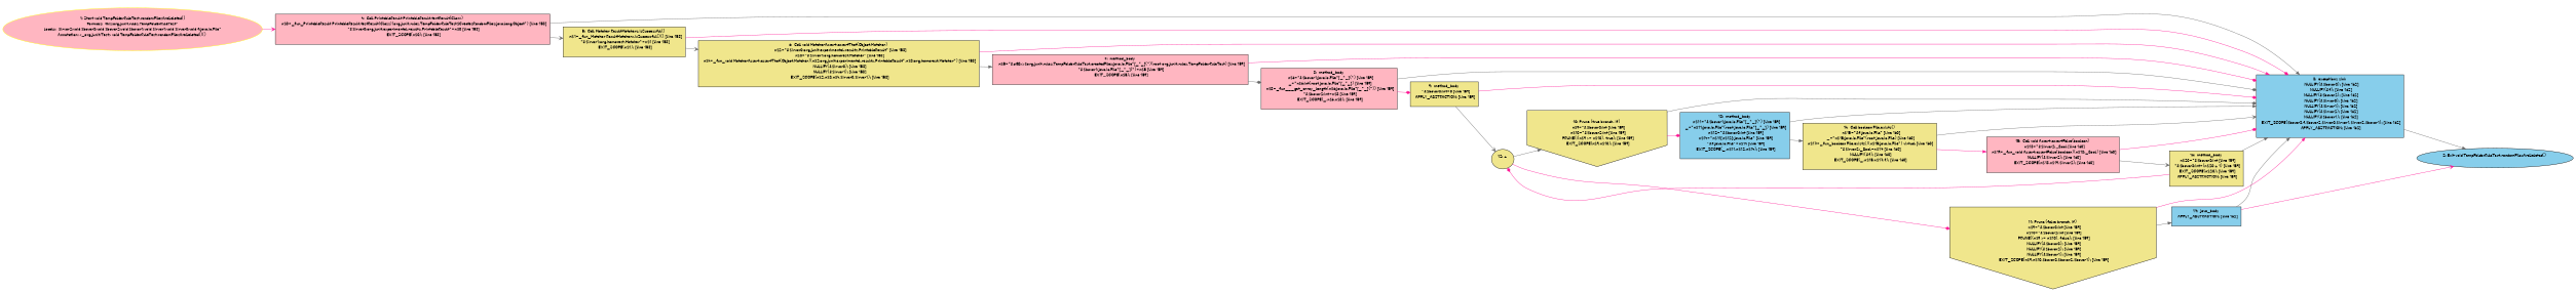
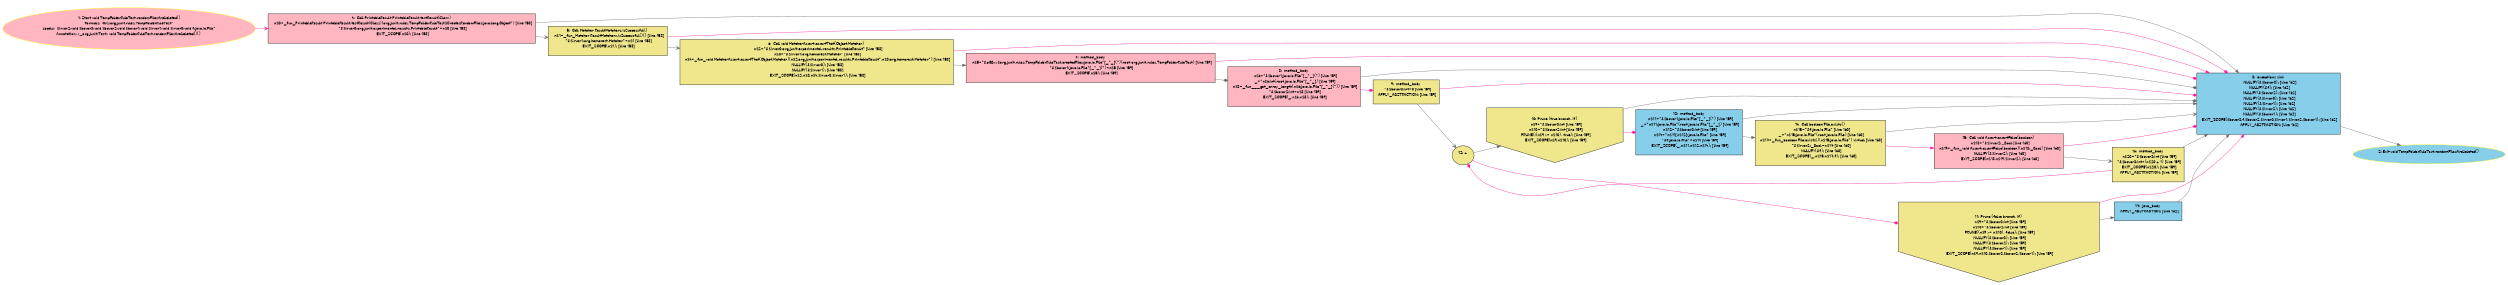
  digraph {
    fontname="Patrick Hand"
    rankdir=LR
    node [fillcolor=khaki fontname="Patrick Hand" style=filled shape=box]
    edge [arrowhead=normal color=gray40 fontname="Patrick Hand"]
    n1 [color=yellow fillcolor=lightpink label="1: Start void TempFolderRuleTest.randomFilesAreDeleted()\nFormals:  this:org.junit.rules.TempFolderRuleTest*\nLocals:  $irvar2:void $bcvar3:void $bcvar2:void $bcvar1:void $irvar1:void $irvar0:void f:java.io.File*\nAnnotation: <_org.junit.Test> void TempFolderRuleTest.randomFilesAreDeleted()() \n  " shape=""]
    n2 [fillcolor=lightpink label="4:  Call PrintableResult PrintableResult.testResult(Class) \n   n$0=_fun_PrintableResult PrintableResult.testResult(Class)(org.junit.rules.TempFolderRuleTest$CreatesRandomFiles:java.lang.Object*) [line 158]\n  *&$irvar0:org.junit.experimental.results.PrintableResult*=n$0 [line 158]\n  EXIT_SCOPE(n$0); [line 158]\n "]
    n3 [fillcolor=skyblue label="3:  exceptions sink \n   NULLIFY(&$bcvar3); [line 162]\n  NULLIFY(&f); [line 162]\n  NULLIFY(&$bcvar2); [line 162]\n  NULLIFY(&$irvar0); [line 162]\n  NULLIFY(&$irvar1); [line 162]\n  NULLIFY(&$irvar2); [line 162]\n  NULLIFY(&$bcvar1); [line 162]\n  EXIT_SCOPE($bcvar3,f,$bcvar2,$irvar0,$irvar1,$irvar2,$bcvar1); [line 162]\n  APPLY_ABSTRACTION; [line 162]\n "]
    n4 [label="5:  Call Matcher ResultMatchers.isSuccessful() \n   n$1=_fun_Matcher ResultMatchers.isSuccessful()() [line 158]\n  *&$irvar1:org.hamcrest.Matcher*=n$1 [line 158]\n  EXIT_SCOPE(n$1); [line 158]\n "]
-   n5 [color=black fillcolor=skyblue label="2: Exit void TempFolderRuleTest.randomFilesAreDeleted() \n  " shape=""]
+   n5 [color=yellow fillcolor=skyblue label="2: Exit void TempFolderRuleTest.randomFilesAreDeleted() \n  " shape=""]
    n6 [label="6:  Call void MatcherAssert.assertThat(Object,Matcher) \n   n$2=*&$irvar0:org.junit.experimental.results.PrintableResult* [line 158]\n  n$3=*&$irvar1:org.hamcrest.Matcher* [line 158]\n  n$4=_fun_void MatcherAssert.assertThat(Object,Matcher)(n$2:org.junit.experimental.results.PrintableResult*,n$3:org.hamcrest.Matcher*) [line 158]\n  NULLIFY(&$irvar0); [line 158]\n  NULLIFY(&$irvar1); [line 158]\n  EXIT_SCOPE(n$2,n$3,n$4,$irvar0,$irvar1); [line 158]\n "]
    n7 [fillcolor=lightpink label="7:  method_body \n   n$5=*&#GB<>$org.junit.rules.TempFolderRuleTest.createdFiles:java.io.File*[_*_](*)(root org.junit.rules.TempFolderRuleTest) [line 159]\n  *&$bcvar1:java.io.File*[_*_](*)=n$5 [line 159]\n  EXIT_SCOPE(n$5); [line 159]\n "]
    n8 [fillcolor=lightpink label="8:  method_body \n   n$6=*&$bcvar1:java.io.File*[_*_](*) [line 159]\n  _=*n$6:int(root java.io.File*[_*_]) [line 159]\n  n$8=_fun___get_array_length(n$6:java.io.File*[_*_](*)) [line 159]\n  *&$bcvar2:int=n$8 [line 159]\n  EXIT_SCOPE(_,n$6,n$8); [line 159]\n "]
    n9 [label="9:  method_body \n   *&$bcvar3:int=0 [line 159]\n  APPLY_ABSTRACTION; [line 159]\n "]
    n10 [label="12: + \n  " shape=""]
    n11 [label="10: Prune (true branch, if) \n   n$9=*&$bcvar3:int [line 159]\n  n$10=*&$bcvar2:int [line 159]\n  PRUNE(!(n$9 >= n$10), true); [line 159]\n  EXIT_SCOPE(n$9,n$10); [line 159]\n " shape=invhouse]
    n12 [label="11: Prune (false branch, if) \n   n$9=*&$bcvar3:int [line 159]\n  n$10=*&$bcvar2:int [line 159]\n  PRUNE((n$9 >= n$10), false); [line 159]\n  NULLIFY(&$bcvar3); [line 159]\n  NULLIFY(&$bcvar2); [line 159]\n  NULLIFY(&$bcvar1); [line 159]\n  EXIT_SCOPE(n$9,n$10,$bcvar3,$bcvar2,$bcvar1); [line 159]\n " shape=invhouse]
    n13 [fillcolor=skyblue label="13:  method_body \n   n$11=*&$bcvar1:java.io.File*[_*_](*) [line 159]\n  _=*n$11:java.io.File*(root java.io.File*[_*_]) [line 159]\n  n$12=*&$bcvar3:int [line 159]\n  n$14=*n$11[n$12]:java.io.File* [line 159]\n  *&f:java.io.File*=n$14 [line 159]\n  EXIT_SCOPE(_,n$11,n$12,n$14); [line 159]\n "]
    n14 [fillcolor=skyblue label="17:  java_body \n   APPLY_ABSTRACTION; [line 162]\n "]
    n15 [label="14:  Call boolean File.exists() \n   n$15=*&f:java.io.File* [line 160]\n  _=*n$15:java.io.File*(root java.io.File) [line 160]\n  n$17=_fun_boolean File.exists()(n$15:java.io.File*) virtual [line 160]\n  *&$irvar2:_Bool=n$17 [line 160]\n  NULLIFY(&f); [line 160]\n  EXIT_SCOPE(_,n$15,n$17,f); [line 160]\n "]
    n16 [fillcolor=lightpink label="15:  Call void Assert.assertFalse(boolean) \n   n$18=*&$irvar2:_Bool [line 160]\n  n$19=_fun_void Assert.assertFalse(boolean)(n$18:_Bool) [line 160]\n  NULLIFY(&$irvar2); [line 160]\n  EXIT_SCOPE(n$18,n$19,$irvar2); [line 160]\n "]
    n17 [label="16:  method_body \n   n$20=*&$bcvar3:int [line 159]\n  *&$bcvar3:int=(n$20 + 1) [line 159]\n  EXIT_SCOPE(n$20); [line 159]\n  APPLY_ABSTRACTION; [line 159]\n "]
    n1 -> n2 [arrowhead=vee color=deeppink]
    n2 -> n3
    n2 -> n4 [arrowhead=vee]
    n3 -> n5
    n4 -> n3 [arrowhead=diamond color=deeppink]
    n4 -> n6 [arrowhead=vee]
    n6 -> n3 [color=deeppink]
    n6 -> n7
    n7 -> n3 [arrowhead=diamond color=deeppink]
    n7 -> n8 [arrowhead=diamond]
    n8 -> n3 [arrowhead=diamond]
    n8 -> n9 [arrowhead=diamond color=deeppink]
    n9 -> n3 [arrowhead=diamond color=deeppink]
    n9 -> n10 [arrowhead=vee]
    n10 -> n11
    n10 -> n12 [arrowhead=diamond color=deeppink]
    n11 -> n3 [arrowhead=diamond]
    n11 -> n13 [arrowhead=diamond color=deeppink]
    n12 -> n3 [color=deeppink]
    n12 -> n14
    n13 -> n3
    n13 -> n15
    n14 -> n3
-   n14 -> n5 [arrowhead=vee color=deeppink]
    n15 -> n3 [arrowhead=vee]
    n15 -> n16 [color=deeppink]
    n16 -> n3 [arrowhead=diamond color=deeppink]
    n16 -> n17 [arrowhead=vee]
    n17 -> n3
    n17 -> n10 [arrowhead=diamond color=deeppink]
  }
